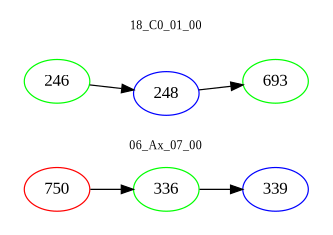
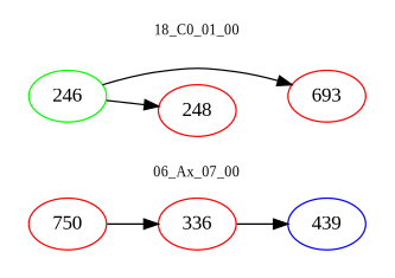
  digraph {
    fontname="Liberation Serif"
    rankdir=LR
    node [color=green fontname="Liberation Serif"]
    edge [color=black fontname="Liberation Serif"]
-   n1 [label=336]
-   n2 [color=blue label=339]
+   n1 [color=red label=336]
+   n2 [color=blue label=439]
    n3 [color=red label=750]
    n4 [label=246]
-   n5 [color=blue label=248]
-   n6 [label=693]
+   n5 [color=red label=248]
+   n6 [color=red label=693]
    subgraph cluster_1 {
      color=white
      fontsize=10
      label="06_Ax_07_00"
      n1
      n2
      n3
    }
    subgraph cluster_2 {
      color=white
      fontsize=10
      label="18_C0_01_00"
      n4
      n5
      n6
    }
    n1 -> n2
    n3 -> n1
    n4 -> n5
-   n5 -> n6
+   n4 -> n6
  }
